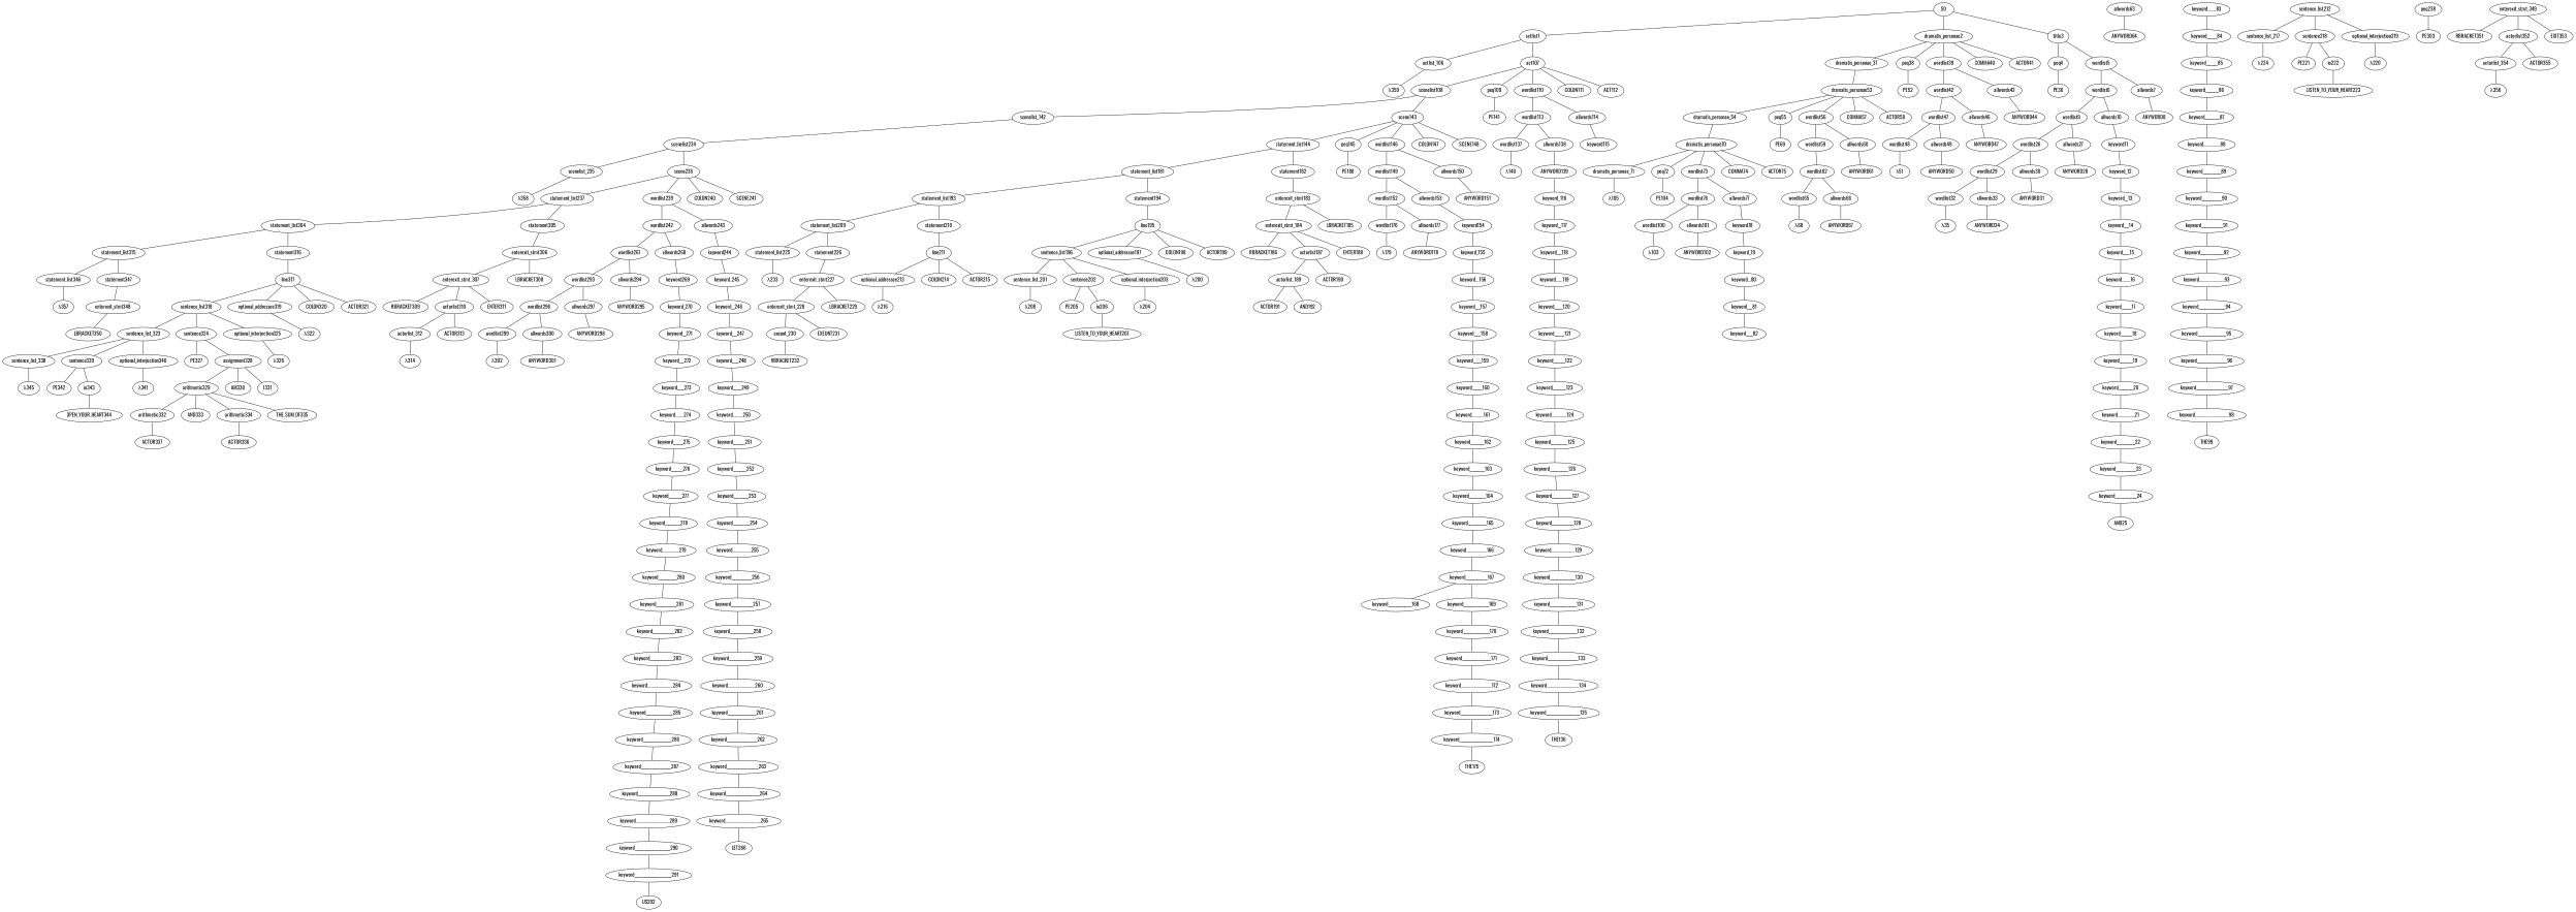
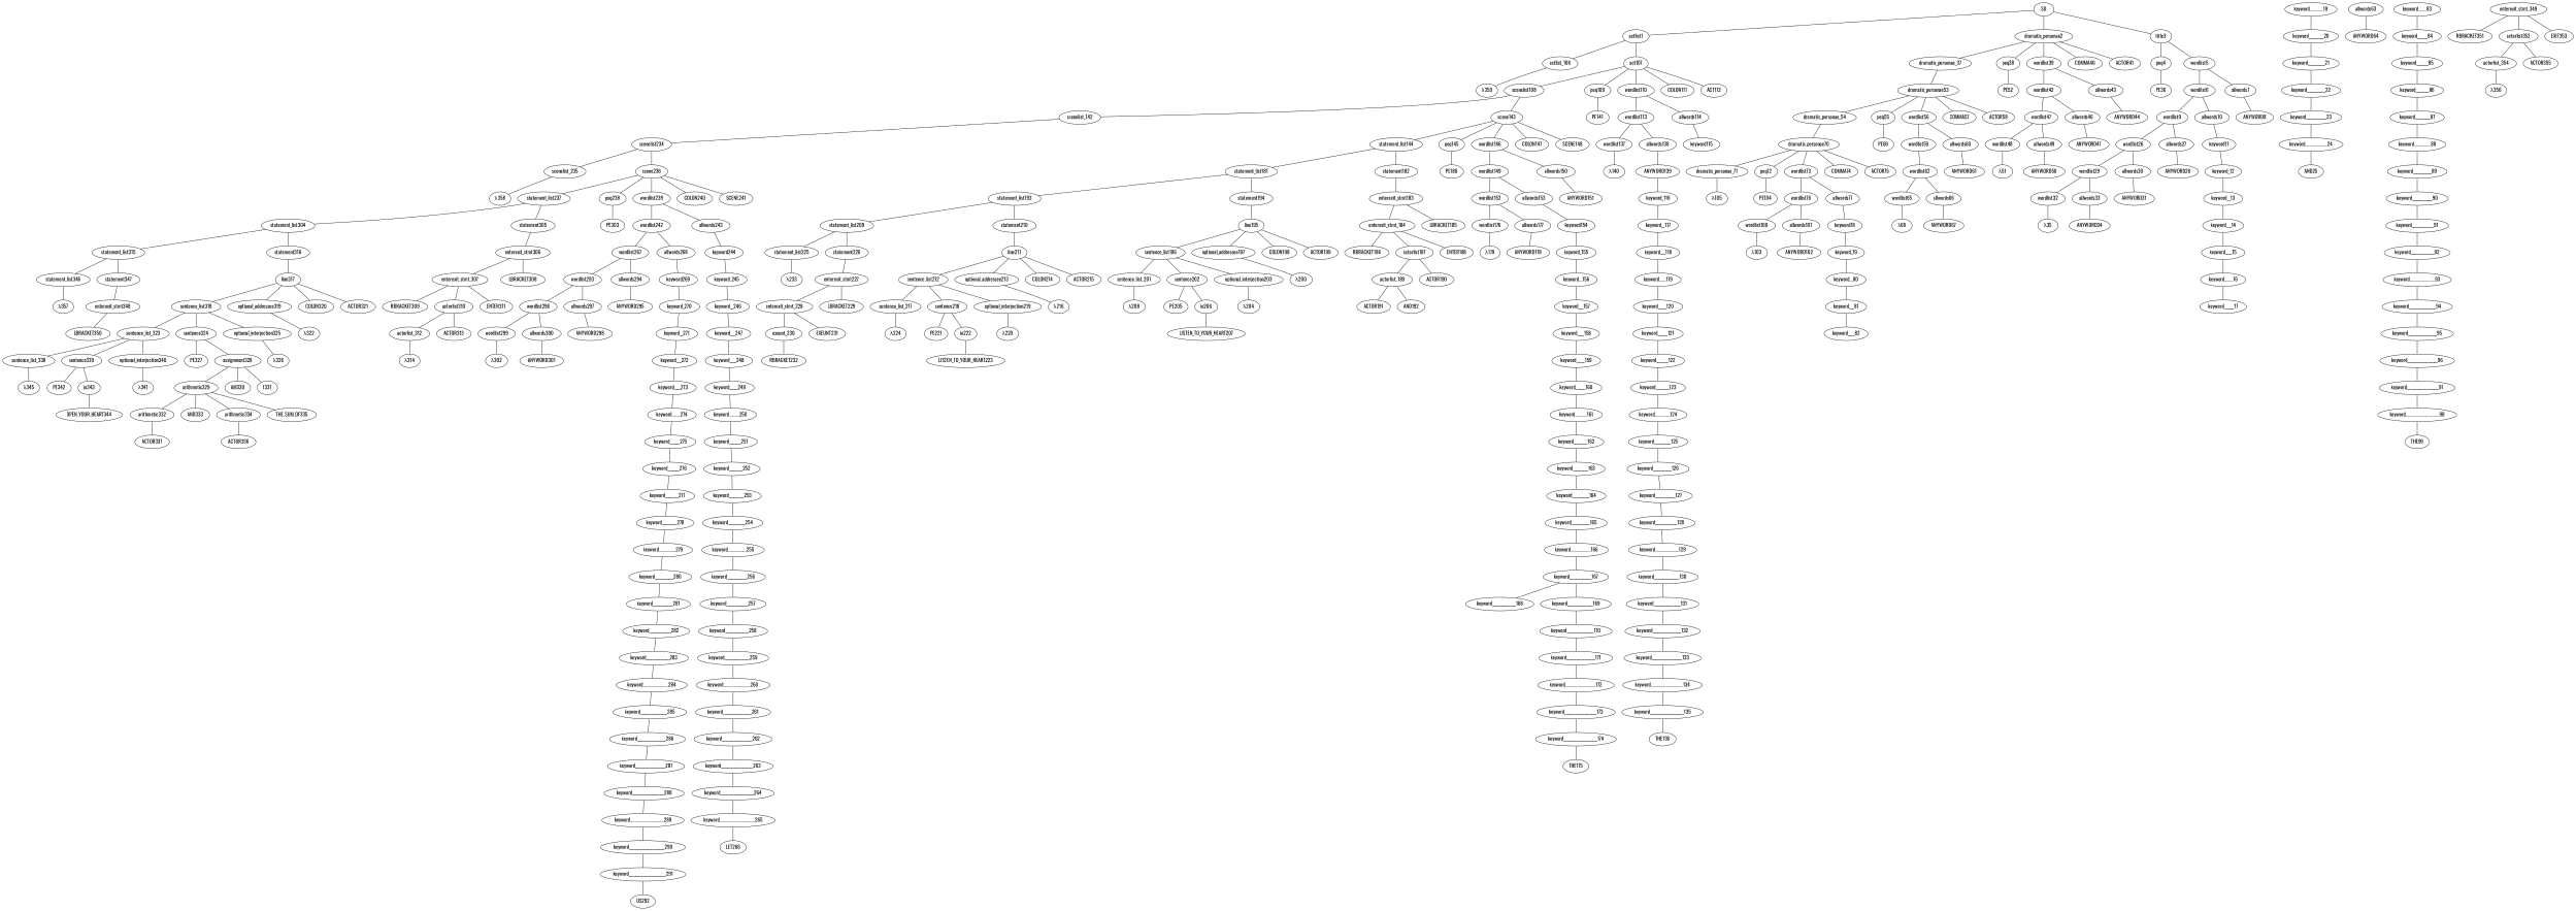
  strict graph {
    fontname=Oswald
    node [fontname=Oswald]
    edge [fontname=Oswald]
    S0
    actlist1
    dramatis_personae2
    title3
    actlist_106
    act107
    dramatis_personae_37
    peq38
    wordlist39
    COMMA40
    ACTOR41
    peq4
    wordlist5
    "λ359"
    scenelist108
    peq109
    wordlist110
    COLON111
    ACT112
    dramatis_personae53
    PE52
    wordlist42
    allwords43
    PE36
    wordlist6
    allwords7
    wordlist9
    allwords10
    ANYWORD8
    wordlist26
    allwords27
    keyword11
    wordlist29
    allwords30
    ANYWORD28
    keyword_12
    keyword__13
    keyword___14
    keyword____15
    keyword_____16
    keyword______17
-   keyword_______18
    keyword________19
    keyword_________20
    keyword__________21
    keyword___________22
    keyword____________23
    keyword_____________24
    AND25
    wordlist32
    allwords33
    ANYWORD31
    "λ35"
    ANYWORD34
    dramatis_personae_54
    peq55
    wordlist56
    COMMA57
    ACTOR58
    n60 [label=wordlist47]
    allwords46
    ANYWORD44
    wordlist48
    allwords49
    ANYWORD47
    "λ51"
    ANYWORD50
    dramatis_personae70
    PE69
    wordlist59
    allwords60
    dramatis_personae_71
    peq72
    wordlist73
    COMMA74
    ACTOR75
    wordlist62
    ANYWORD61
    wordlist65
    allwords66
    allwords63
    ANYWORD64
    "λ68"
    ANYWORD67
    "λ105"
    PE104
    wordlist76
    allwords77
    wordlist100
    allwords101
    keyword78
    "λ103"
    ANYWORD102
    keyword_79
    keyword__80
    keyword___81
    keyword____82
    keyword_____83
    keyword______84
    keyword_______85
    keyword________86
    keyword_________87
    keyword__________88
    keyword___________89
    keyword____________90
    keyword_____________91
    keyword______________92
    keyword_______________93
    keyword________________94
    keyword_________________95
    keyword__________________96
    keyword___________________97
    keyword____________________98
    THE99
    scenelist_142
    scene143
    PE141
    wordlist113
    allwords114
    scenelist234
    statement_list144
    peq145
    wordlist146
    COLON147
    SCENE148
    wordlist137
    allwords138
    keyword115
    "λ140"
    ANYWORD139
    keyword_116
    keyword__117
    keyword___118
    keyword____119
    keyword_____120
    keyword______121
    keyword_______122
    keyword________123
    keyword_________124
    keyword__________125
    keyword___________126
    keyword____________127
    keyword_____________128
    keyword______________129
    keyword_______________130
    keyword________________131
    keyword_________________132
    keyword__________________133
    keyword___________________134
    keyword____________________135
    THE136
    scenelist_235
    scene236
    statement_list181
    statement182
    PE180
    wordlist149
    allwords150
    statement_list193
    statement194
    enterexit_stmt183
    wordlist152
    allwords153
    ANYWORD151
    wordlist176
    allwords177
    keyword154
    "λ179"
    ANYWORD178
    keyword_155
    keyword__156
    keyword___157
    keyword____158
    keyword_____159
    keyword______160
    keyword_______161
    keyword________162
    keyword_________163
    keyword__________164
    keyword___________165
    keyword____________166
    keyword_____________167
    keyword______________168
    keyword_______________169
    keyword________________170
    keyword_________________171
    keyword__________________172
    keyword___________________173
    keyword____________________174
    THE175
    statement_list209
    statement210
    line195
    enterexit_stmt_184
    LBRACKET185
    RBRACKET186
    actorlist187
    ENTER188
    actorlist_189
    ACTOR190
    ACTOR191
    AND192
    statement_list225
    statement226
    line211
    sentence_list196
    optional_addressee197
    COLON198
    ACTOR199
    sentence_list_201
    sentence202
    optional_interjection203
    "λ200"
    "λ208"
    PE205
    io206
    "λ204"
    LISTEN_TO_YOUR_HEART207
    "λ233"
    enterexit_stmt227
    sentence_list212
    optional_addressee213
    COLON214
    ACTOR215
    sentence_list_217
    sentence218
    optional_interjection219
    "λ216"
    "λ224"
    PE221
    io222
    "λ220"
    LISTEN_TO_YOUR_HEART223
    enterexit_stmt_228
    LBRACKET229
    exeunt_230
    EXEUNT231
    RBRACKET232
    "λ358"
    statement_list237
    peq238
    wordlist239
    COLON240
    SCENE241
    statement_list304
    statement305
    PE303
    wordlist242
    allwords243
    statement_list315
    statement316
    enterexit_stmt306
    wordlist267
    allwords268
    keyword244
    wordlist293
    allwords294
    keyword269
    keyword_245
    keyword__246
    keyword___247
    keyword____248
    keyword_____249
    keyword______250
    keyword_______251
    keyword________252
    keyword_________253
    keyword__________254
    keyword___________255
    keyword____________256
    keyword_____________257
    keyword______________258
    keyword_______________259
    keyword________________260
    keyword_________________261
    keyword__________________262
    keyword___________________263
    keyword____________________264
    keyword_____________________265
    LET266
    wordlist296
    allwords297
    ANYWORD295
    keyword_270
    keyword__271
    keyword___272
    keyword____273
    keyword_____274
    keyword______275
    keyword_______276
    keyword________277
    keyword_________278
    keyword__________279
    keyword___________280
    keyword____________281
    keyword_____________282
    keyword______________283
    keyword_______________284
    keyword________________285
    keyword_________________286
    keyword__________________287
    keyword___________________288
    keyword____________________289
    keyword_____________________290
    keyword______________________291
    US292
    wordlist299
    allwords300
    ANYWORD298
    "λ302"
    ANYWORD301
    statement_list346
    statement347
    line317
    enterexit_stmt_307
    LBRACKET308
    RBRACKET309
    actorlist310
    ENTER311
    actorlist_312
    ACTOR313
    "λ314"
    "λ357"
    enterexit_stmt348
    sentence_list318
    optional_addressee319
    COLON320
    ACTOR321
    sentence_list_323
    sentence324
    optional_interjection325
    "λ322"
    sentence_list_338
    sentence339
    optional_interjection340
    PE327
    assignment328
    "λ326"
    "λ345"
    PE342
    io343
    "λ341"
    arithmetic329
    AM330
    I331
    arithmetic332
    AND333
    arithmetic334
    THE_SUM_OF335
    ACTOR337
    ACTOR336
    OPEN_YOUR_HEART344
    LBRACKET350
    enterexit_stmt_349
    RBRACKET351
    actorlist352
    EXIT353
    actorlist_354
    ACTOR355
    "λ356"
    S0 -- actlist1
    S0 -- dramatis_personae2
    S0 -- title3
    actlist1 -- actlist_106
    actlist1 -- act107
    dramatis_personae2 -- dramatis_personae_37
    dramatis_personae2 -- peq38
    dramatis_personae2 -- wordlist39
    dramatis_personae2 -- COMMA40
    dramatis_personae2 -- ACTOR41
    title3 -- peq4
    title3 -- wordlist5
    actlist_106 -- "λ359"
    act107 -- scenelist108
    act107 -- peq109
    act107 -- wordlist110
    act107 -- COLON111
    act107 -- ACT112
    dramatis_personae_37 -- dramatis_personae53
    peq38 -- PE52
    wordlist39 -- wordlist42
    wordlist39 -- allwords43
    peq4 -- PE36
    wordlist5 -- wordlist6
    wordlist5 -- allwords7
    scenelist108 -- scenelist_142
    scenelist108 -- scene143
    peq109 -- PE141
    wordlist110 -- wordlist113
    wordlist110 -- allwords114
    dramatis_personae53 -- dramatis_personae_54
    dramatis_personae53 -- peq55
    dramatis_personae53 -- wordlist56
    dramatis_personae53 -- COMMA57
    dramatis_personae53 -- ACTOR58
    wordlist42 -- n60
    wordlist42 -- allwords46
    allwords43 -- ANYWORD44
    wordlist6 -- wordlist9
    wordlist6 -- allwords10
    allwords7 -- ANYWORD8
    wordlist9 -- wordlist26
    wordlist9 -- allwords27
    allwords10 -- keyword11
    wordlist26 -- wordlist29
    wordlist26 -- allwords30
    allwords27 -- ANYWORD28
    keyword11 -- keyword_12
    wordlist29 -- wordlist32
    wordlist29 -- allwords33
    allwords30 -- ANYWORD31
    keyword_12 -- keyword__13
    keyword__13 -- keyword___14
    keyword___14 -- keyword____15
    keyword____15 -- keyword_____16
    keyword_____16 -- keyword______17
-   keyword______17 -- keyword_______18
-   keyword_______18 -- keyword________19
    keyword________19 -- keyword_________20
    keyword_________20 -- keyword__________21
    keyword__________21 -- keyword___________22
    keyword___________22 -- keyword____________23
    keyword____________23 -- keyword_____________24
    keyword_____________24 -- AND25
    wordlist32 -- "λ35"
    allwords33 -- ANYWORD34
    dramatis_personae_54 -- dramatis_personae70
    peq55 -- PE69
    wordlist56 -- wordlist59
    wordlist56 -- allwords60
    n60 -- wordlist48
    n60 -- allwords49
    allwords46 -- ANYWORD47
    wordlist48 -- "λ51"
    allwords49 -- ANYWORD50
    dramatis_personae70 -- dramatis_personae_71
    dramatis_personae70 -- peq72
    dramatis_personae70 -- wordlist73
    dramatis_personae70 -- COMMA74
    dramatis_personae70 -- ACTOR75
    wordlist59 -- wordlist62
    allwords60 -- ANYWORD61
    dramatis_personae_71 -- "λ105"
    peq72 -- PE104
    wordlist73 -- wordlist76
    wordlist73 -- allwords77
    wordlist62 -- wordlist65
    wordlist62 -- allwords66
    wordlist65 -- "λ68"
    allwords66 -- ANYWORD67
    allwords63 -- ANYWORD64
    wordlist76 -- wordlist100
    wordlist76 -- allwords101
    allwords77 -- keyword78
    wordlist100 -- "λ103"
    allwords101 -- ANYWORD102
    keyword78 -- keyword_79
    keyword_79 -- keyword__80
    keyword__80 -- keyword___81
    keyword___81 -- keyword____82
    keyword_____83 -- keyword______84
    keyword______84 -- keyword_______85
    keyword_______85 -- keyword________86
    keyword________86 -- keyword_________87
    keyword_________87 -- keyword__________88
    keyword__________88 -- keyword___________89
    keyword___________89 -- keyword____________90
    keyword____________90 -- keyword_____________91
    keyword_____________91 -- keyword______________92
    keyword______________92 -- keyword_______________93
    keyword_______________93 -- keyword________________94
    keyword________________94 -- keyword_________________95
    keyword_________________95 -- keyword__________________96
    keyword__________________96 -- keyword___________________97
    keyword___________________97 -- keyword____________________98
    keyword____________________98 -- THE99
    scenelist_142 -- scenelist234
    scene143 -- statement_list144
    scene143 -- peq145
    scene143 -- wordlist146
    scene143 -- COLON147
    scene143 -- SCENE148
    wordlist113 -- wordlist137
    wordlist113 -- allwords138
    allwords114 -- keyword115
    scenelist234 -- scenelist_235
    scenelist234 -- scene236
    statement_list144 -- statement_list181
    statement_list144 -- statement182
    peq145 -- PE180
    wordlist146 -- wordlist149
    wordlist146 -- allwords150
    wordlist137 -- "λ140"
    allwords138 -- ANYWORD139
    ANYWORD139 -- keyword_116
    keyword_116 -- keyword__117
    keyword__117 -- keyword___118
    keyword___118 -- keyword____119
    keyword____119 -- keyword_____120
    keyword_____120 -- keyword______121
    keyword______121 -- keyword_______122
    keyword_______122 -- keyword________123
    keyword________123 -- keyword_________124
    keyword_________124 -- keyword__________125
    keyword__________125 -- keyword___________126
    keyword___________126 -- keyword____________127
    keyword____________127 -- keyword_____________128
    keyword_____________128 -- keyword______________129
    keyword______________129 -- keyword_______________130
    keyword_______________130 -- keyword________________131
    keyword________________131 -- keyword_________________132
    keyword_________________132 -- keyword__________________133
    keyword__________________133 -- keyword___________________134
    keyword___________________134 -- keyword____________________135
    keyword____________________135 -- THE136
    scenelist_235 -- "λ358"
    scene236 -- statement_list237
+   scene236 -- peq238
    scene236 -- wordlist239
    scene236 -- COLON240
    scene236 -- SCENE241
    statement_list181 -- statement_list193
    statement_list181 -- statement194
    statement182 -- enterexit_stmt183
    wordlist149 -- wordlist152
    wordlist149 -- allwords153
    allwords150 -- ANYWORD151
    statement_list193 -- statement_list209
    statement_list193 -- statement210
    statement194 -- line195
    enterexit_stmt183 -- enterexit_stmt_184
    enterexit_stmt183 -- LBRACKET185
    wordlist152 -- wordlist176
    wordlist152 -- allwords177
    allwords153 -- keyword154
    wordlist176 -- "λ179"
    allwords177 -- ANYWORD178
    keyword154 -- keyword_155
    keyword_155 -- keyword__156
    keyword__156 -- keyword___157
    keyword___157 -- keyword____158
    keyword____158 -- keyword_____159
    keyword_____159 -- keyword______160
    keyword______160 -- keyword_______161
    keyword_______161 -- keyword________162
    keyword________162 -- keyword_________163
    keyword_________163 -- keyword__________164
    keyword__________164 -- keyword___________165
    keyword___________165 -- keyword____________166
    keyword____________166 -- keyword_____________167
    keyword_____________167 -- keyword______________168
    keyword_____________167 -- keyword_______________169
    keyword_______________169 -- keyword________________170
    keyword________________170 -- keyword_________________171
    keyword_________________171 -- keyword__________________172
    keyword__________________172 -- keyword___________________173
    keyword___________________173 -- keyword____________________174
    keyword____________________174 -- THE175
    statement_list209 -- statement_list225
    statement_list209 -- statement226
    statement210 -- line211
    line195 -- sentence_list196
    line195 -- optional_addressee197
    line195 -- COLON198
    line195 -- ACTOR199
    enterexit_stmt_184 -- RBRACKET186
    enterexit_stmt_184 -- actorlist187
    enterexit_stmt_184 -- ENTER188
    actorlist187 -- actorlist_189
    actorlist187 -- ACTOR190
    actorlist_189 -- ACTOR191
    actorlist_189 -- AND192
    statement_list225 -- "λ233"
    statement226 -- enterexit_stmt227
+   line211 -- sentence_list212
    line211 -- optional_addressee213
    line211 -- COLON214
    line211 -- ACTOR215
    sentence_list196 -- sentence_list_201
    sentence_list196 -- sentence202
    sentence_list196 -- optional_interjection203
    optional_addressee197 -- "λ200"
    sentence_list_201 -- "λ208"
    sentence202 -- PE205
    sentence202 -- io206
    optional_interjection203 -- "λ204"
    io206 -- LISTEN_TO_YOUR_HEART207
    enterexit_stmt227 -- enterexit_stmt_228
    enterexit_stmt227 -- LBRACKET229
    sentence_list212 -- sentence_list_217
    sentence_list212 -- sentence218
    sentence_list212 -- optional_interjection219
    optional_addressee213 -- "λ216"
    sentence_list_217 -- "λ224"
    sentence218 -- PE221
    sentence218 -- io222
    optional_interjection219 -- "λ220"
    io222 -- LISTEN_TO_YOUR_HEART223
    enterexit_stmt_228 -- exeunt_230
    enterexit_stmt_228 -- EXEUNT231
    exeunt_230 -- RBRACKET232
    statement_list237 -- statement_list304
    statement_list237 -- statement305
    peq238 -- PE303
    wordlist239 -- wordlist242
    wordlist239 -- allwords243
    statement_list304 -- statement_list315
    statement_list304 -- statement316
    statement305 -- enterexit_stmt306
    wordlist242 -- wordlist267
    wordlist242 -- allwords268
    allwords243 -- keyword244
    statement_list315 -- statement_list346
    statement_list315 -- statement347
    statement316 -- line317
    enterexit_stmt306 -- enterexit_stmt_307
    enterexit_stmt306 -- LBRACKET308
    wordlist267 -- wordlist293
    wordlist267 -- allwords294
    allwords268 -- keyword269
    keyword244 -- keyword_245
    wordlist293 -- wordlist296
    wordlist293 -- allwords297
    allwords294 -- ANYWORD295
    keyword269 -- keyword_270
    keyword_245 -- keyword__246
    keyword__246 -- keyword___247
    keyword___247 -- keyword____248
    keyword____248 -- keyword_____249
    keyword_____249 -- keyword______250
    keyword______250 -- keyword_______251
    keyword_______251 -- keyword________252
    keyword________252 -- keyword_________253
    keyword_________253 -- keyword__________254
    keyword__________254 -- keyword___________255
    keyword___________255 -- keyword____________256
    keyword____________256 -- keyword_____________257
    keyword_____________257 -- keyword______________258
    keyword______________258 -- keyword_______________259
    keyword_______________259 -- keyword________________260
    keyword________________260 -- keyword_________________261
    keyword_________________261 -- keyword__________________262
    keyword__________________262 -- keyword___________________263
    keyword___________________263 -- keyword____________________264
    keyword____________________264 -- keyword_____________________265
    keyword_____________________265 -- LET266
    wordlist296 -- wordlist299
    wordlist296 -- allwords300
    allwords297 -- ANYWORD298
    keyword_270 -- keyword__271
    keyword__271 -- keyword___272
    keyword___272 -- keyword____273
    keyword____273 -- keyword_____274
    keyword_____274 -- keyword______275
    keyword______275 -- keyword_______276
    keyword_______276 -- keyword________277
    keyword________277 -- keyword_________278
    keyword_________278 -- keyword__________279
    keyword__________279 -- keyword___________280
    keyword___________280 -- keyword____________281
    keyword____________281 -- keyword_____________282
    keyword_____________282 -- keyword______________283
    keyword______________283 -- keyword_______________284
    keyword_______________284 -- keyword________________285
    keyword________________285 -- keyword_________________286
    keyword_________________286 -- keyword__________________287
    keyword__________________287 -- keyword___________________288
    keyword___________________288 -- keyword____________________289
    keyword____________________289 -- keyword_____________________290
    keyword_____________________290 -- keyword______________________291
    keyword______________________291 -- US292
    wordlist299 -- "λ302"
    allwords300 -- ANYWORD301
    statement_list346 -- "λ357"
    statement347 -- enterexit_stmt348
    line317 -- sentence_list318
    line317 -- optional_addressee319
    line317 -- COLON320
    line317 -- ACTOR321
    enterexit_stmt_307 -- RBRACKET309
    enterexit_stmt_307 -- actorlist310
    enterexit_stmt_307 -- ENTER311
    actorlist310 -- actorlist_312
    actorlist310 -- ACTOR313
    actorlist_312 -- "λ314"
    enterexit_stmt348 -- LBRACKET350
    sentence_list318 -- sentence_list_323
    sentence_list318 -- sentence324
    sentence_list318 -- optional_interjection325
    optional_addressee319 -- "λ322"
    sentence_list_323 -- sentence_list_338
    sentence_list_323 -- sentence339
    sentence_list_323 -- optional_interjection340
    sentence324 -- PE327
    sentence324 -- assignment328
    optional_interjection325 -- "λ326"
    sentence_list_338 -- "λ345"
    sentence339 -- PE342
    sentence339 -- io343
    optional_interjection340 -- "λ341"
    assignment328 -- arithmetic329
    assignment328 -- AM330
    assignment328 -- I331
    io343 -- OPEN_YOUR_HEART344
    arithmetic329 -- arithmetic332
    arithmetic329 -- AND333
    arithmetic329 -- arithmetic334
    arithmetic329 -- THE_SUM_OF335
    arithmetic332 -- ACTOR337
    arithmetic334 -- ACTOR336
    enterexit_stmt_349 -- RBRACKET351
    enterexit_stmt_349 -- actorlist352
    enterexit_stmt_349 -- EXIT353
    actorlist352 -- actorlist_354
    actorlist352 -- ACTOR355
    actorlist_354 -- "λ356"
  }
